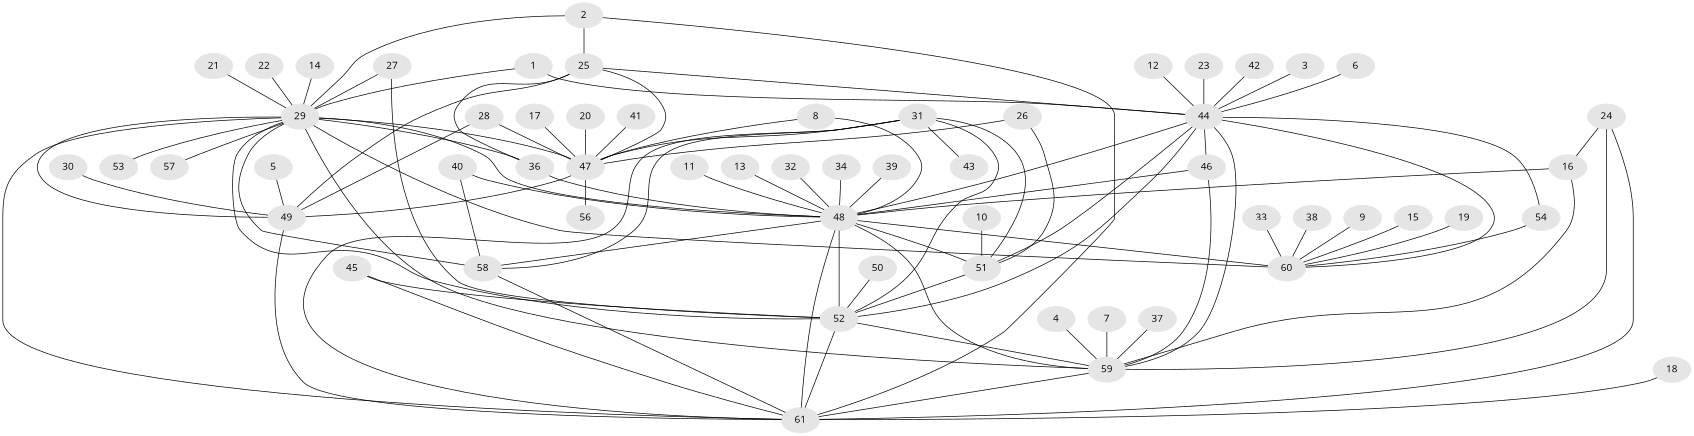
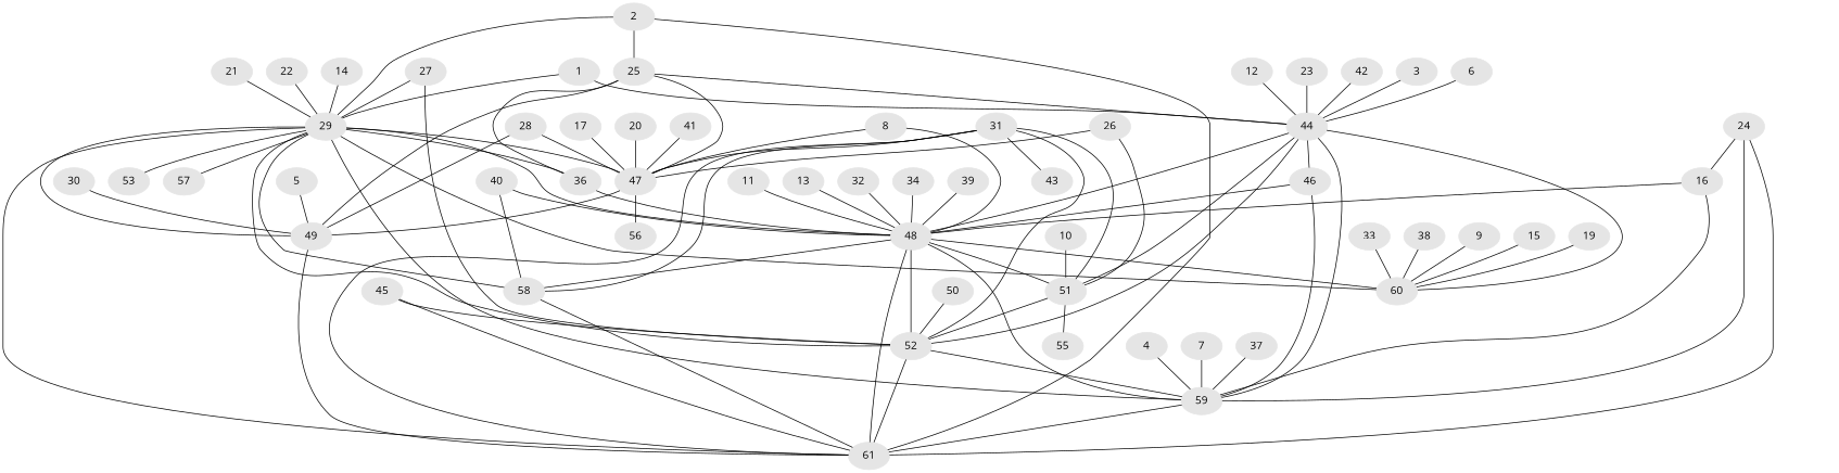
  graph {
    fontname="Open Sans"
    node [color=gray90 fontname="Open Sans" style=filled]
    edge [fontname="Open Sans" weight=1.0]
    1
    29
    44
    61
    59
    49
    47
    48
    60
    36
    52
    53
    57
    58
    51
    46
-   54
    2
    25
    3
    4
    5
    6
    7
    8
    56
    9
    10
+   55
    11
    12
    13
    14
    15
    16
    17
-   18
    19
    20
    21
    22
    23
    24
    26
    27
    28
    30
    31
    43
    32
    33
    34
    37
    38
    39
    40
    41
    42
    45
    50
    1 -- 29
    1 -- 44 [weight=2.0]
    29 -- 61
    29 -- 59
    29 -- 49 [weight=2.0]
    29 -- 47 [weight=2.0]
    29 -- 48 [weight=3.0]
    29 -- 60
    29 -- 36
    29 -- 52
    29 -- 53
    29 -- 57
    29 -- 58
    44 -- 59
    44 -- 48
    44 -- 60
    44 -- 52
    44 -- 51
    44 -- 46
-   44 -- 54
    59 -- 61
    49 -- 61
    47 -- 49
    47 -- 56
    48 -- 61
    48 -- 59
    48 -- 60 [weight=4.0]
    48 -- 52 [weight=3.0]
    48 -- 58
    48 -- 51 [weight=2.0]
    36 -- 48
    52 -- 61
    52 -- 59
    58 -- 61
    51 -- 52
+   51 -- 55
    46 -- 59
    46 -- 48
-   54 -- 60
    2 -- 29
    2 -- 61
    2 -- 25
    25 -- 44
    25 -- 49 [weight=2.0]
    25 -- 47
    25 -- 36
    3 -- 44
    4 -- 59
    5 -- 49
    6 -- 44
    7 -- 59
    8 -- 47
    8 -- 48
    9 -- 60
    10 -- 51
    11 -- 48 [weight=2.0]
    12 -- 44
    13 -- 48
    14 -- 29
    15 -- 60
    16 -- 59
    16 -- 48
    17 -- 47
-   18 -- 61
    19 -- 60
    20 -- 47
    21 -- 29
    22 -- 29
    23 -- 44
    24 -- 61
    24 -- 59
    24 -- 16
    26 -- 47
    26 -- 51
    27 -- 29
    27 -- 52
    28 -- 49
    28 -- 47
    30 -- 49
    31 -- 61
    31 -- 47
    31 -- 52
    31 -- 58
    31 -- 51
    31 -- 43
    32 -- 48
    33 -- 60
    34 -- 48
    37 -- 59
    38 -- 60
    39 -- 48
    40 -- 48
    40 -- 58
    41 -- 47
    42 -- 44
    45 -- 61
    45 -- 52
    50 -- 52
  }
